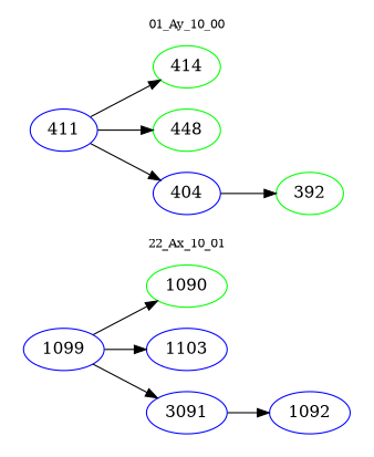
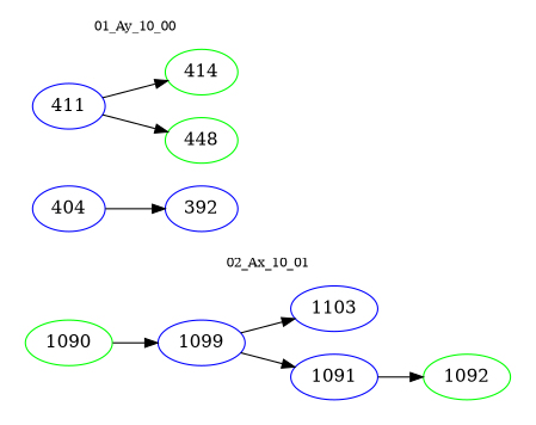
  digraph {
    rankdir=LR
    node [color=blue]
    edge [color=black]
    n1 [label=1099]
-   n2 [label=3091]
+   n2 [label=1091]
    n3 [label=1103]
    n4 [color=green label=1090]
-   n5 [label=1092]
+   n5 [color=green label=1092]
    n6 [label=411]
    n7 [label=404]
    n8 [color=green label=448]
    n9 [color=green label=414]
-   n10 [color=green label=392]
+   n10 [label=392]
    subgraph cluster_1 {
      color=white
      fontsize=10
-     label="22_Ax_10_01"
+     label="02_Ax_10_01"
      n1
      n2
      n3
      n4
      n5
    }
    subgraph cluster_2 {
      color=white
      fontsize=10
      label="01_Ay_10_00"
      n6
      n7
      n8
      n9
      n10
    }
    n1 -> n2
    n1 -> n3
-   n1 -> n4
+   n4 -> n1
    n2 -> n5
-   n6 -> n7
    n6 -> n8
    n6 -> n9
    n7 -> n10
  }
